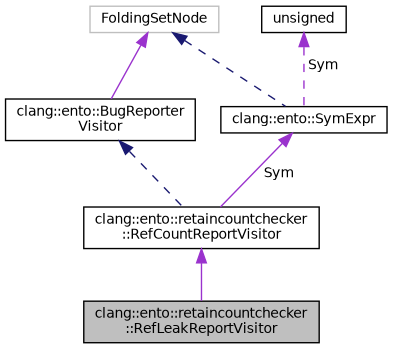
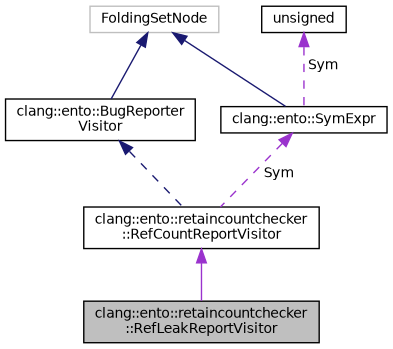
  digraph {
    node [color=black fontname=Helvetica fontsize=10 shape=record]
    edge [color=darkorchid3 dir=back fontname=Helvetica fontsize=10 labelfontname=Helvetica labelfontsize=10 style=solid]
    n1 [fillcolor=grey75 fontcolor=black height=0.2 label="clang::ento::retaincountchecker\l::RefLeakReportVisitor" style=filled width=0.4]
    n2 [height=0.2 label="clang::ento::retaincountchecker\l::RefCountReportVisitor" width=0.4]
    n3 [height=0.2 label="clang::ento::BugReporter\lVisitor" width=0.4]
    n4 [color=grey75 height=0.2 label=FoldingSetNode width=0.4]
    n5 [height=0.2 label="clang::ento::SymExpr" width=0.4]
    n6 [height=0.2 label=unsigned width=0.4]
    n2 -> n1
    n3 -> n2 [color=midnightblue style=dashed]
-   n4 -> n3
-   n4 -> n5 [color=midnightblue style=dashed]
-   n5 -> n2 [label=" Sym"]
+   n4 -> n3 [color=midnightblue]
+   n4 -> n5 [color=midnightblue]
+   n5 -> n2 [label=" Sym" style=dashed]
    n6 -> n5 [label=" Sym" style=dashed]
  }
